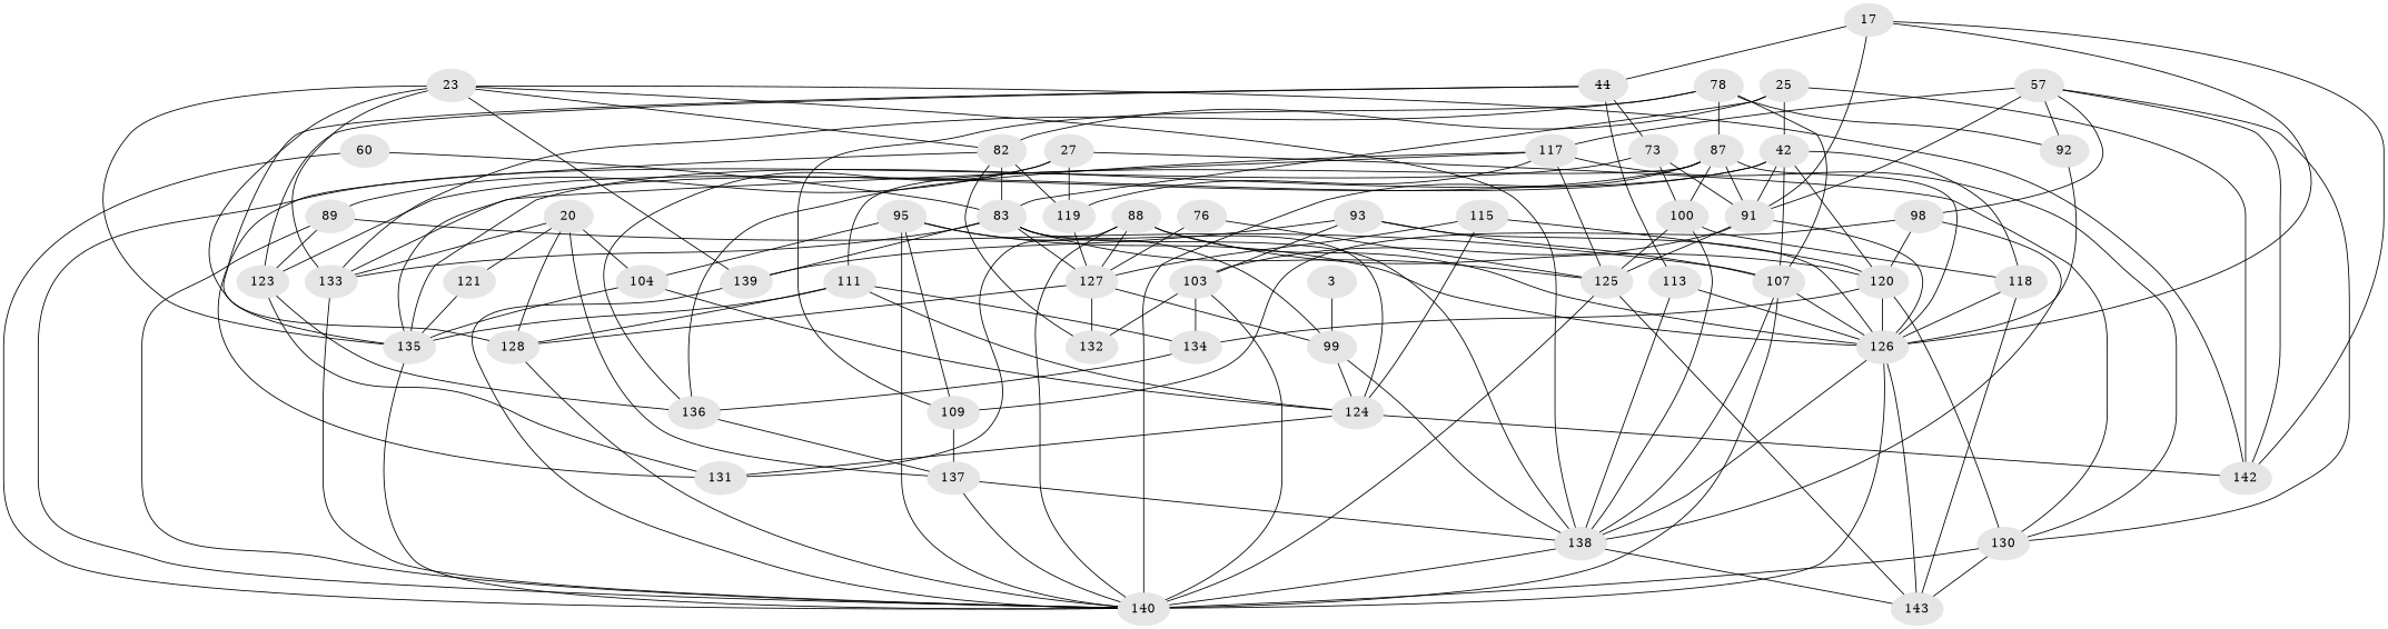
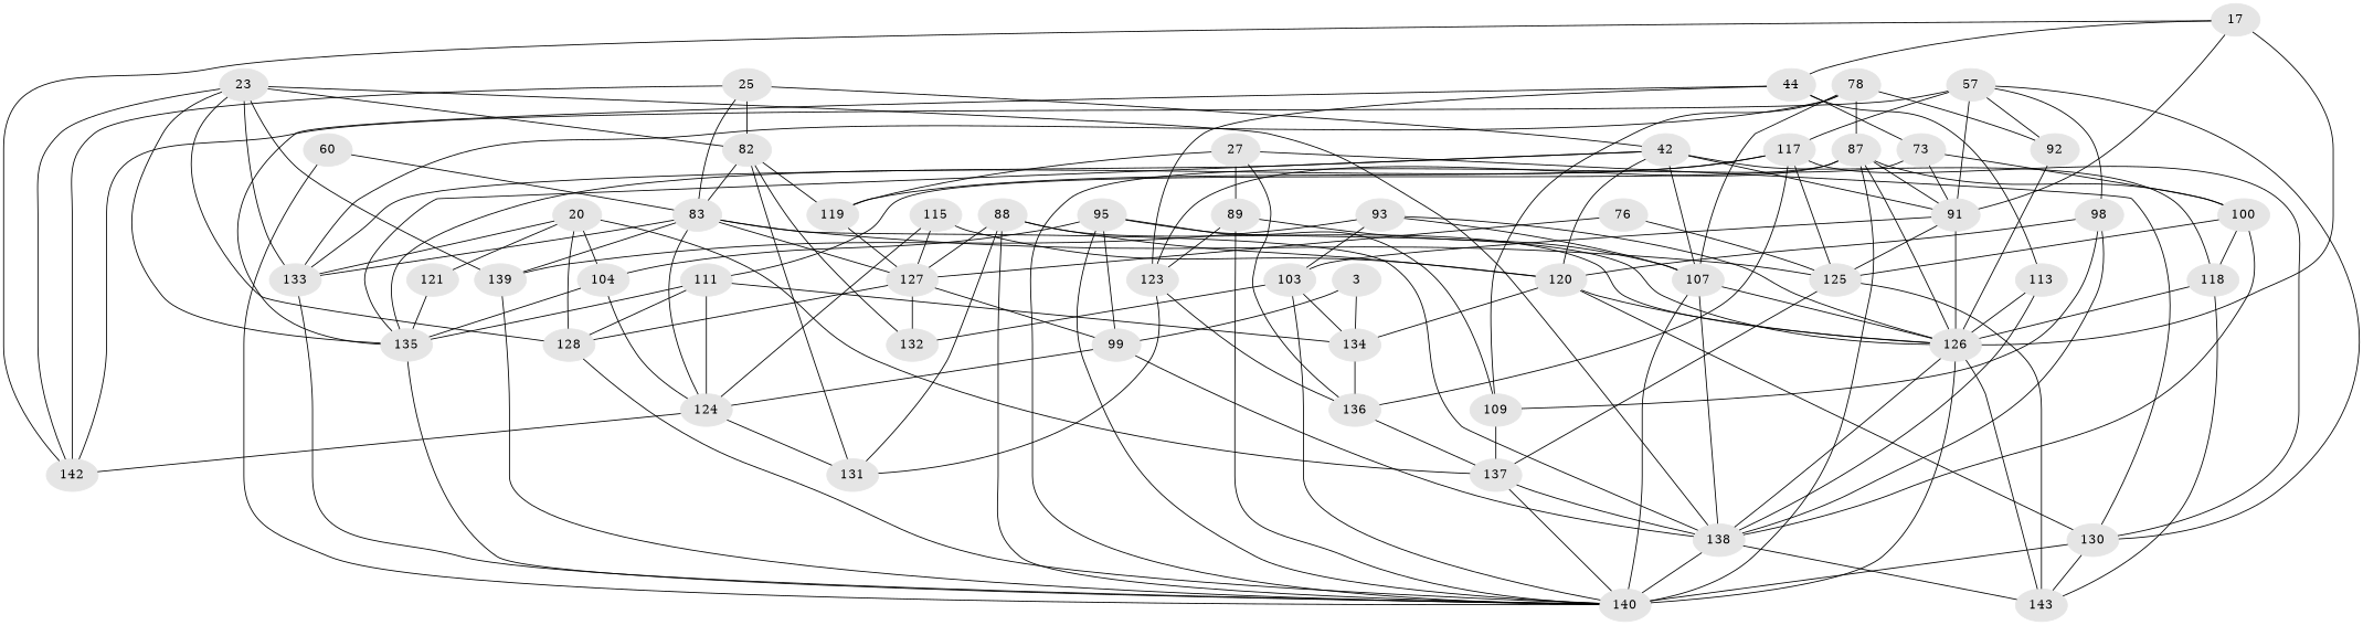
  graph {
    node [color=gray90 style=filled]
    3
    99
    134 [super="+105"]
    138 [super="+97+129"]
    124 [super="+18"]
    136
    17 [super="+7"]
    44
    91 [super="+24+61"]
    126 [super="+32+38+102+116"]
    142 [super="+53"]
    135 [super="+77+58"]
    73
    113 [super="+101"]
    123
    125 [super="+74+85"]
    103
    140 [super="+122+106"]
    143 [super="+10"]
    104 [super="+2"]
    20
    121
    128 [super="+50"]
    133 [super="+65"]
    137 [super="+30+112"]
    23 [super="+1"]
    82 [super="+21"]
    139
    83 [super="+29+54+45"]
    119 [super="+4"]
    131 [super="+79"]
    132
    42 [super="+22"]
    107 [super="+69"]
    118
    120 [super="+11+110"]
    25
    127 [super="+15+37+114"]
    27 [super="+8"]
    89 [super="+46"]
    130 [super="+49+64"]
    100 [super="+26"]
    57 [super="+9"]
    92
    98
    117 [super="+36+80+59"]
    78 [super="+13+66"]
    87 [super="+75+86"]
    109
    60
    76
    111 [super="+90+72"]
    88
    93 [super="+68"]
    95
    115 [super="+55"]
    3 -- 99
+   3 -- 134
    99 -- 138
    99 -- 124
    134 -- 136
    138 -- 140 [weight=2]
    138 -- 143
    124 -- 142
    124 -- 131
    136 -- 137
    17 -- 44
    17 -- 91 [weight=2]
    17 -- 126
    17 -- 142
    44 -- 135
    44 -- 73
    44 -- 113 [weight=2]
    44 -- 123
    91 -- 126 [weight=4]
    91 -- 125
    91 -- 103
    126 -- 138
    126 -- 140
    126 -- 143
    135 -- 140
    73 -- 91
    73 -- 140
    73 -- 100
    113 -- 138
    113 -- 126 [weight=4]
    123 -- 136
    123 -- 131
    125 -- 143
-   125 -- 140
+   125 -- 137
    103 -- 134
    103 -- 140
    103 -- 132
    104 -- 124
    104 -- 135
    20 -- 104 [weight=2]
    20 -- 121
    20 -- 128
    20 -- 133
    20 -- 137
    121 -- 135
    128 -- 140
    133 -- 140
    137 -- 138
    137 -- 140 [weight=2]
    23 -- 138
    23 -- 142
    23 -- 135
    23 -- 128
    23 -- 133 [weight=2]
    23 -- 82
    23 -- 139
    82 -- 83
    82 -- 119
    82 -- 131
    82 -- 132
    139 -- 140
    83 -- 138
    83 -- 124
    83 -- 125
    83 -- 133
    83 -- 139
    83 -- 127 [weight=2]
    119 -- 127
    42 -- 91 [weight=2]
    42 -- 135
    42 -- 133
    42 -- 107 [weight=3]
    42 -- 118
    42 -- 120
    107 -- 138
    107 -- 126 [weight=3]
    107 -- 140 [weight=2]
    118 -- 126
    118 -- 143
    120 -- 134 [weight=3]
    120 -- 126 [weight=2]
    120 -- 130 [weight=2]
    25 -- 142
    25 -- 82 [weight=2]
    25 -- 83
    25 -- 42
    127 -- 99
    127 -- 128
    127 -- 132
    27 -- 136
    27 -- 119 [weight=2]
    27 -- 89
    27 -- 130
    89 -- 123
    89 -- 140 [weight=2]
    89 -- 107 [weight=2]
    130 -- 140 [weight=5]
    130 -- 143
    100 -- 138
    100 -- 125
    100 -- 118
    57 -- 91 [weight=2]
    57 -- 142
    57 -- 130
    57 -- 92
    57 -- 98
    57 -- 117 [weight=2]
    92 -- 126 [weight=2]
    98 -- 138
    98 -- 120
    98 -- 109
    117 -- 136
    117 -- 135 [weight=2]
    117 -- 125 [weight=2]
    117 -- 119
    117 -- 130
    78 -- 133
    78 -- 107
    78 -- 92 [weight=2]
    78 -- 87 [weight=2]
    78 -- 109
    87 -- 91
    87 -- 126
    87 -- 123
    87 -- 140 [weight=3]
    87 -- 100
    87 -- 111
    109 -- 137 [weight=3]
    60 -- 140
    60 -- 83
    76 -- 125
    76 -- 127
    111 -- 134
    111 -- 124
    111 -- 135 [weight=2]
    111 -- 128
    88 -- 126
    88 -- 140
    88 -- 131
    88 -- 120
    88 -- 127
    93 -- 126
    93 -- 103
    93 -- 139
    93 -- 107
    95 -- 99
    95 -- 126
    95 -- 140
    95 -- 104
    95 -- 109
    115 -- 124 [weight=2]
    115 -- 120
    115 -- 127
  }
